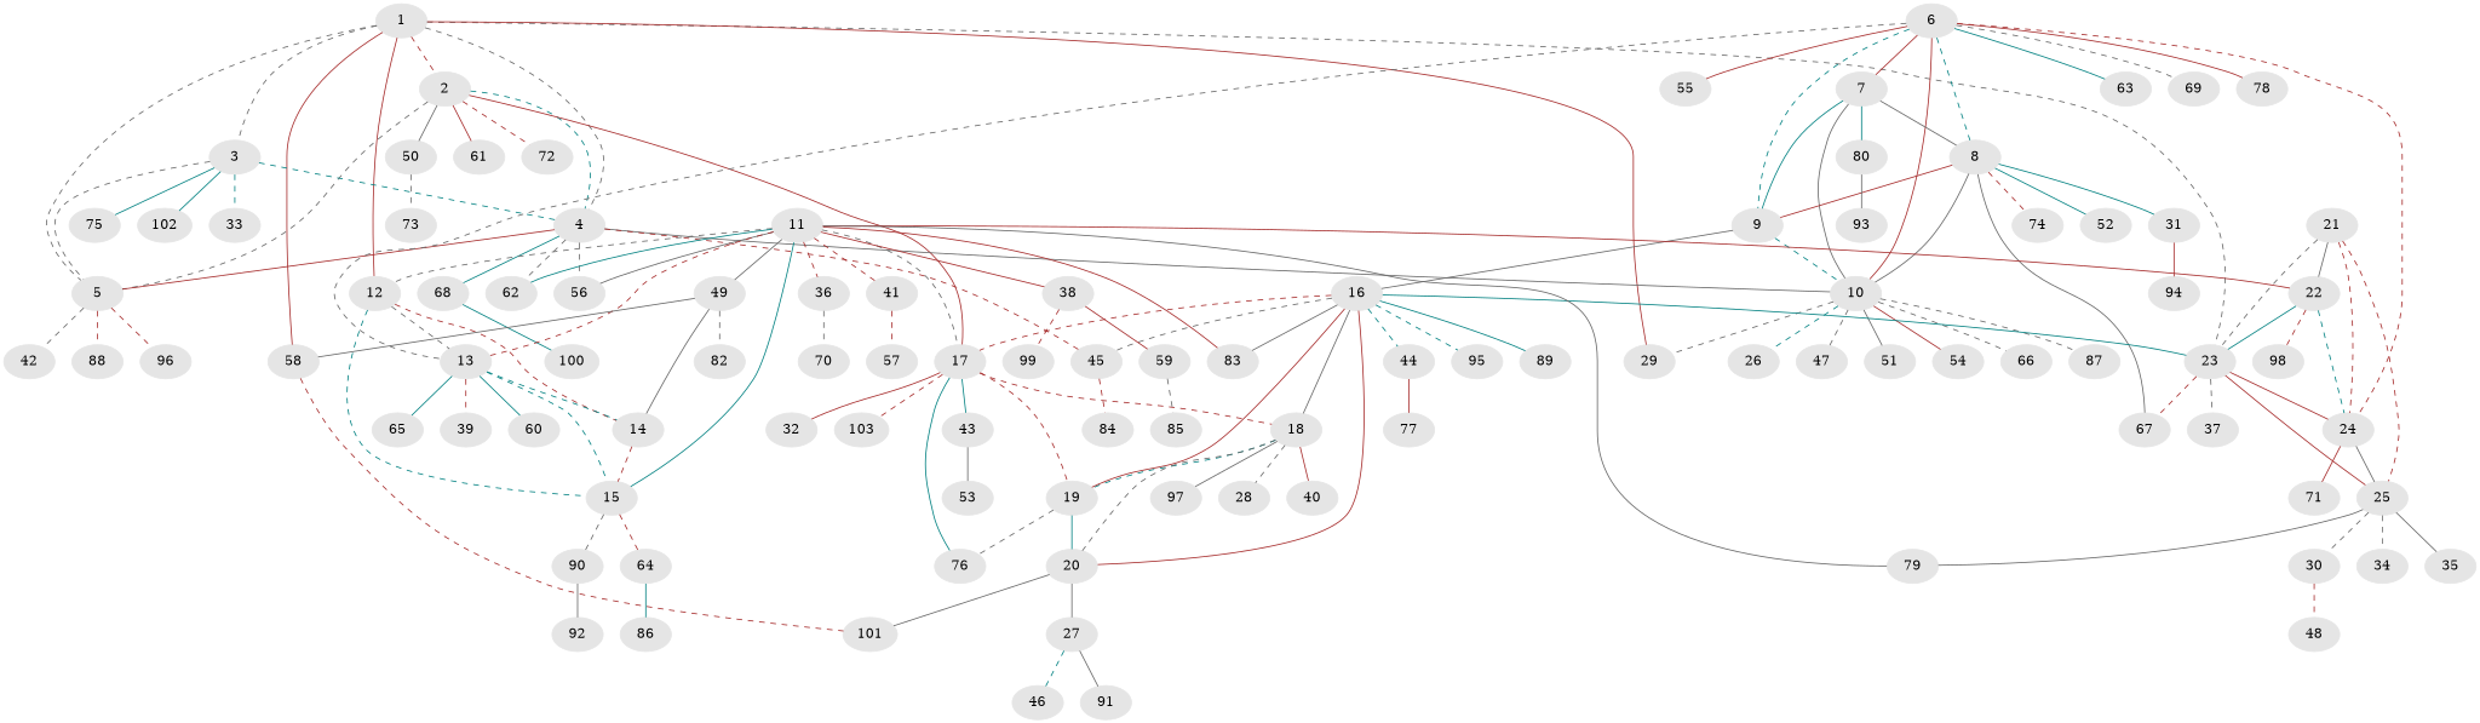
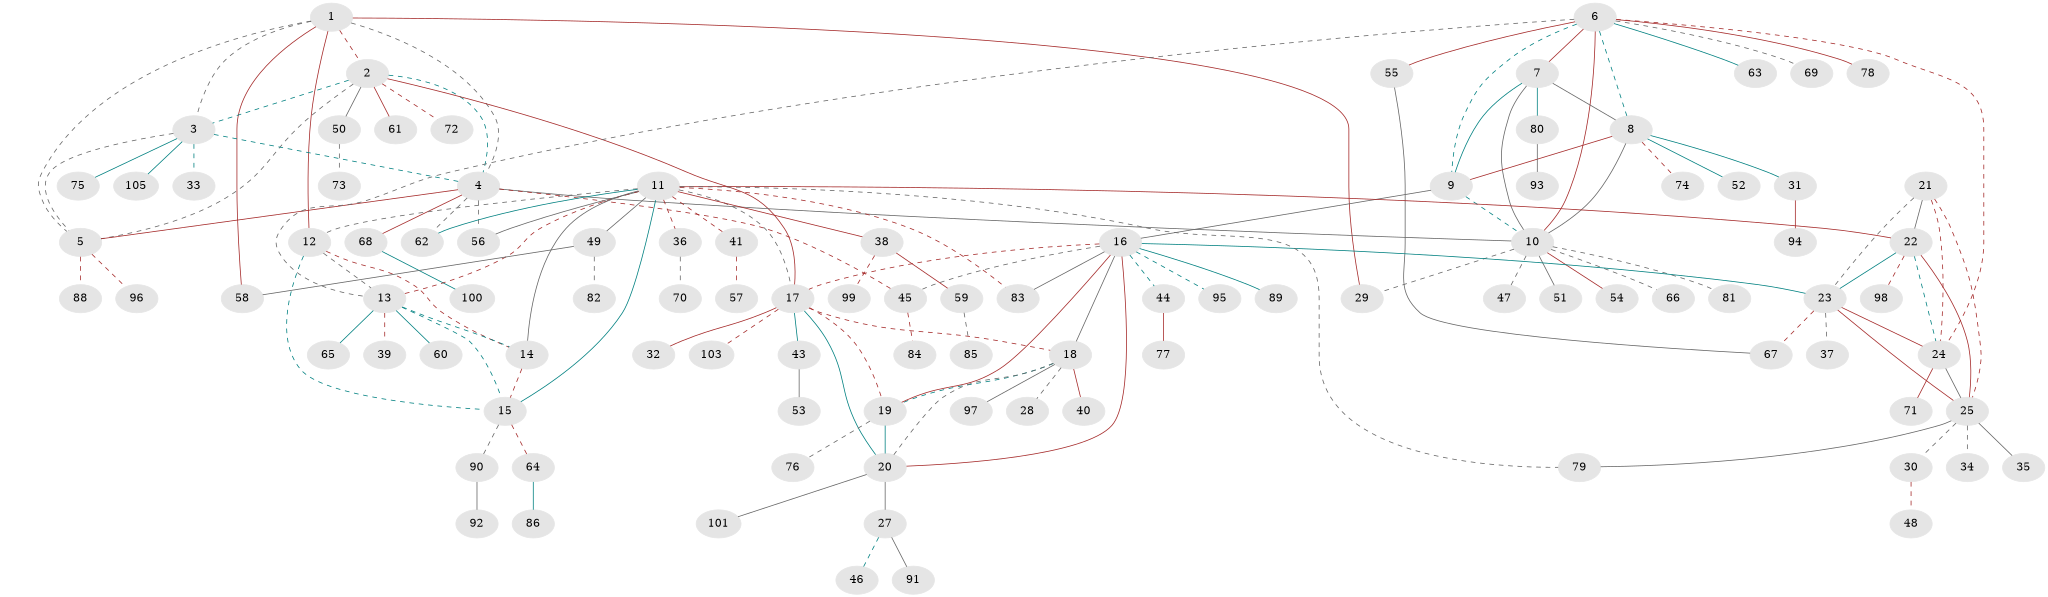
  graph {
    node [color=gray90 style=filled]
    edge [color=gray40 style=dashed]
    1
    2
    3
    4
    5
    12
    23
    29
    58
    17
    50
    61
    72
    33
    75
-   102
+   102 [label=105]
    10
    45
    56
    62
    68
-   42
    88
    96
    13
    14
    15
    24
    67
    25
    37
    101
    18
    19
    20
    32
    43
    103
    73
-   26
    47
    51
    54
    66
-   81 [label=87]
+   81
    84
    100
    6
    7
    8
    9
    55
    63
    69
    78
    80
    31
    52
    74
    16
    39
    60
    65
    71
    93
    94
    83
    44
    89
    95
    11
    22
    36
    38
    41
    49
    79
    64
    90
    98
    70
    59
    99
    57
    82
    86
    92
    28
    40
    97
    76
    27
    77
    53
    46
    91
    21
    30
    34
    35
    48
    85
    1 -- 2 [color=brown]
    1 -- 3
    1 -- 4
    1 -- 5
    1 -- 12 [color=brown style=solid]
-   1 -- 23
    1 -- 29 [color=brown style=solid]
    1 -- 58 [color=brown style=solid]
+   2 -- 3 [color=teal]
    2 -- 4 [color=teal]
    2 -- 5
    2 -- 17 [color=brown style=solid]
    2 -- 50 [style=solid]
    2 -- 61 [color=brown style=solid]
    2 -- 72 [color=brown]
    3 -- 4 [color=teal]
    3 -- 5
    3 -- 33 [color=teal]
    3 -- 75 [color=teal style=solid]
    3 -- 102 [color=teal style=solid]
    4 -- 5 [color=brown style=solid]
    4 -- 10 [style=solid]
    4 -- 45 [color=brown]
    4 -- 56
    4 -- 62
-   4 -- 68 [color=teal style=solid]
-   5 -- 42
+   4 -- 68 [color=brown style=solid]
    5 -- 88 [color=brown]
    5 -- 96 [color=brown]
    12 -- 13
    12 -- 14 [color=brown]
    12 -- 15 [color=teal]
    23 -- 24 [color=brown style=solid]
    23 -- 67 [color=brown]
    23 -- 25 [color=brown style=solid]
    23 -- 37
-   58 -- 101 [color=brown]
    17 -- 18 [color=brown]
    17 -- 19 [color=brown]
-   17 -- 76 [color=teal style=solid]
+   17 -- 20 [color=teal style=solid]
    17 -- 32 [color=brown style=solid]
    17 -- 43 [color=teal style=solid]
    17 -- 103 [color=brown]
    50 -- 73
    10 -- 29
-   10 -- 26 [color=teal]
    10 -- 47
    10 -- 51 [style=solid]
    10 -- 54 [color=brown style=solid]
    10 -- 66
    10 -- 81
    45 -- 84 [color=brown]
    68 -- 100 [color=teal style=solid]
    13 -- 14 [color=teal]
    13 -- 15 [color=teal]
    13 -- 39 [color=brown]
    13 -- 60 [color=teal style=solid]
    13 -- 65 [color=teal style=solid]
    14 -- 15 [color=brown]
    15 -- 64 [color=brown]
    15 -- 90
    24 -- 25 [style=solid]
    24 -- 71 [color=brown style=solid]
    25 -- 79 [style=solid]
    25 -- 30
    25 -- 34
    25 -- 35 [style=solid]
    18 -- 19 [color=teal]
    18 -- 20
    18 -- 28
    18 -- 40 [color=brown style=solid]
    18 -- 97 [style=solid]
    19 -- 20 [color=teal style=solid]
    19 -- 76
    20 -- 101 [style=solid]
    20 -- 27 [style=solid]
    43 -- 53 [style=solid]
    6 -- 10 [color=brown style=solid]
    6 -- 13
    6 -- 24 [color=brown]
    6 -- 7 [color=brown style=solid]
    6 -- 8 [color=teal]
    6 -- 9 [color=teal]
    6 -- 55 [color=brown style=solid]
    6 -- 63 [color=teal style=solid]
    6 -- 69
    6 -- 78 [color=brown style=solid]
    7 -- 10 [style=solid]
    7 -- 8 [style=solid]
    7 -- 9 [color=teal style=solid]
    7 -- 80 [color=teal style=solid]
    8 -- 10 [style=solid]
-   8 -- 67 [style=solid]
+   55 -- 67 [style=solid]
    8 -- 9 [color=brown style=solid]
    8 -- 31 [color=teal style=solid]
    8 -- 52 [color=teal style=solid]
    8 -- 74 [color=brown]
    9 -- 10 [color=teal]
    9 -- 16 [style=solid]
    80 -- 93 [style=solid]
    31 -- 94 [color=brown style=solid]
    16 -- 23 [color=teal style=solid]
    16 -- 17 [color=brown]
    16 -- 45
    16 -- 18 [style=solid]
    16 -- 19 [color=brown style=solid]
    16 -- 20 [color=brown style=solid]
    16 -- 83 [style=solid]
    16 -- 44 [color=teal]
    16 -- 89 [color=teal style=solid]
    16 -- 95 [color=teal]
    44 -- 77 [color=brown style=solid]
    11 -- 12
    11 -- 17
    11 -- 56 [style=solid]
    11 -- 62 [color=teal style=solid]
    11 -- 13 [color=brown]
-   49 -- 14 [style=solid]
+   11 -- 14 [style=solid]
    11 -- 15 [color=teal style=solid]
-   11 -- 83 [color=brown style=solid]
+   11 -- 83 [color=brown]
    11 -- 22 [color=brown style=solid]
    11 -- 36 [color=brown]
    11 -- 38 [color=brown style=solid]
    11 -- 41 [color=brown]
    11 -- 49 [style=solid]
-   11 -- 79 [style=solid]
+   11 -- 79
    22 -- 23 [color=teal style=solid]
    22 -- 24 [color=teal]
+   22 -- 25 [color=brown style=solid]
    22 -- 98 [color=brown]
    36 -- 70
    38 -- 59 [color=brown style=solid]
    38 -- 99 [color=brown]
    41 -- 57 [color=brown]
    49 -- 58 [style=solid]
    49 -- 82
    64 -- 86 [color=teal style=solid]
    90 -- 92 [style=solid]
    59 -- 85
    27 -- 46 [color=teal]
    27 -- 91 [style=solid]
    21 -- 23
    21 -- 24 [color=brown]
    21 -- 25 [color=brown]
    21 -- 22 [style=solid]
    30 -- 48 [color=brown]
  }
